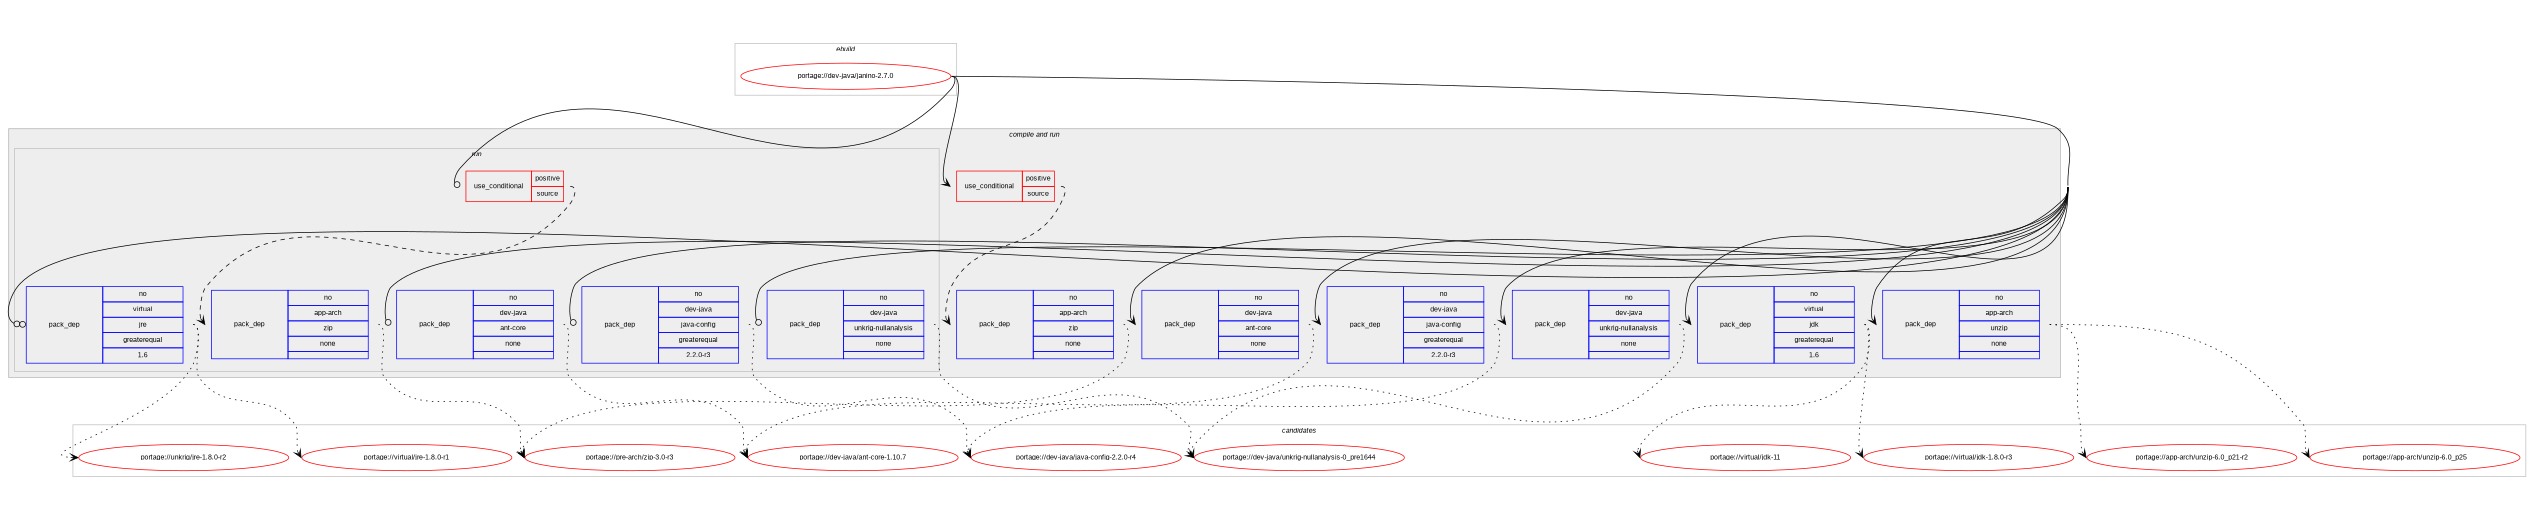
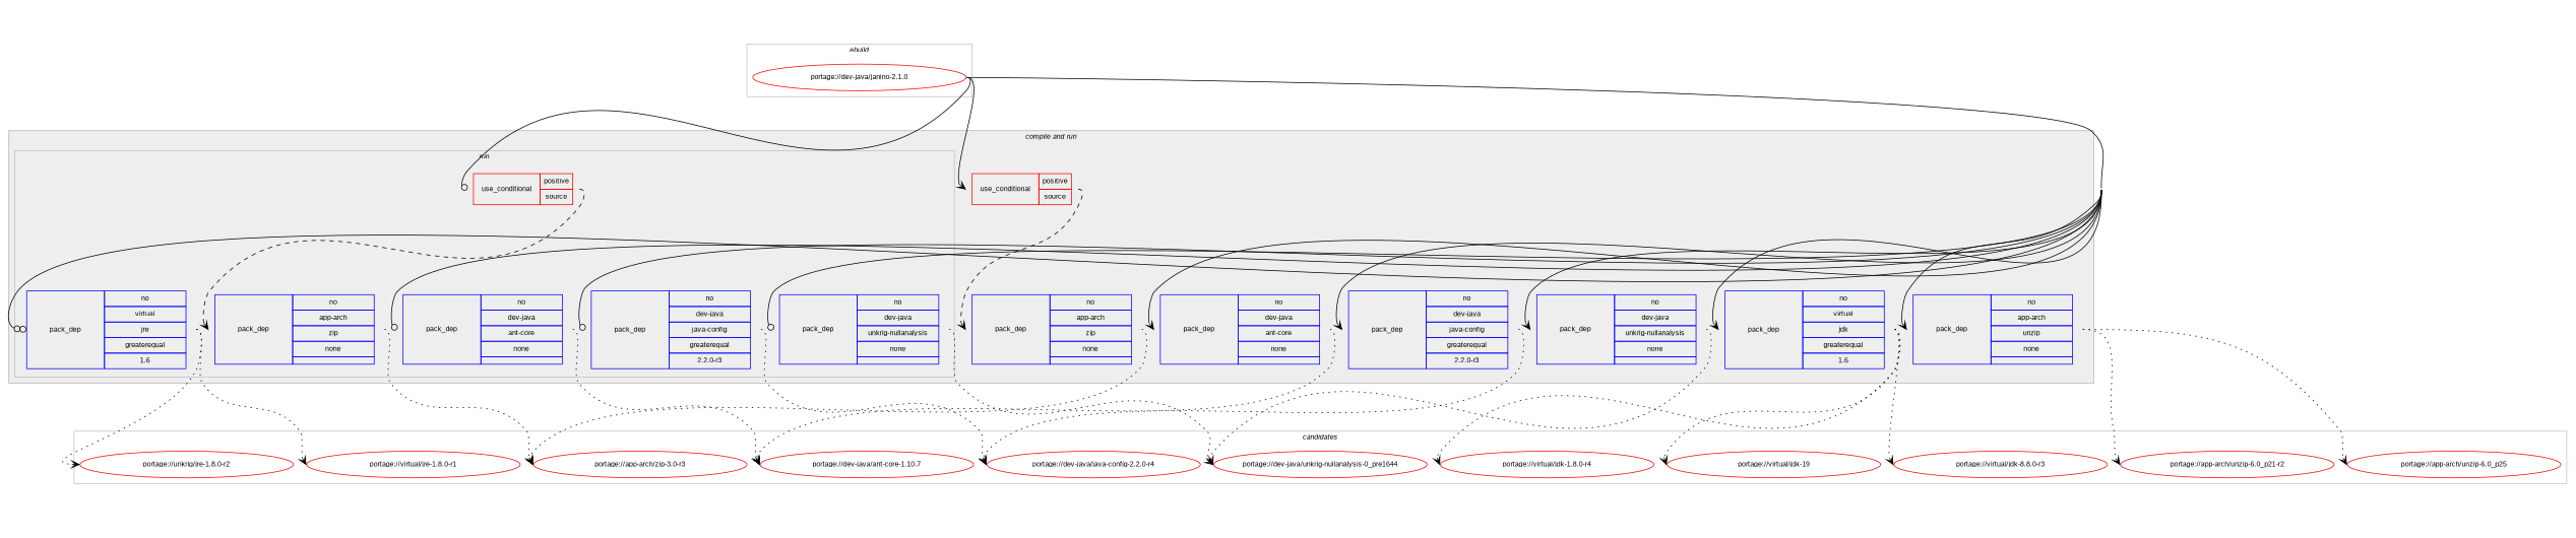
  digraph {
    compound=true
    concentrate=true
    fontname="Liberation Sans"
    fontsize=10
    newrank=true
    rankdir=TB
    ranksep=1.5
    node [color=red fontname="Liberation Sans" fontsize=10 shape=none]
    edge [arrowhead=vee fontname="Liberation Sans" headport=w style=dotted tailport=e weight=100]
-   n1 [label="portage://dev-java/janino-2.7.0" width=4 shape=""]
+   n1 [label="portage://dev-java/janino-2.1.0" width=4 shape=""]
    n2 [color=blue label=<<TABLE BORDER="0" CELLBORDER="1" CELLSPACING="0" CELLPADDING="4" WIDTH="220"><TR><TD ROWSPAN="6" CELLPADDING="30">pack_dep</TD></TR><TR><TD WIDTH="110">no</TD></TR><TR><TD>app-arch</TD></TR><TR><TD>zip</TD></TR><TR><TD>none</TD></TR><TR><TD></TD></TR></TABLE>>]
    n3 [label=<<TABLE BORDER="0" CELLBORDER="1" CELLSPACING="0" CELLPADDING="4"><TR><TD ROWSPAN="3" CELLPADDING="10">use_conditional</TD></TR><TR><TD>positive</TD></TR><TR><TD>source</TD></TR></TABLE>>]
    n4 [color=blue label=<<TABLE BORDER="0" CELLBORDER="1" CELLSPACING="0" CELLPADDING="4" WIDTH="220"><TR><TD ROWSPAN="6" CELLPADDING="30">pack_dep</TD></TR><TR><TD WIDTH="110">no</TD></TR><TR><TD>app-arch</TD></TR><TR><TD>unzip</TD></TR><TR><TD>none</TD></TR><TR><TD></TD></TR></TABLE>>]
    n5 [color=blue label=<<TABLE BORDER="0" CELLBORDER="1" CELLSPACING="0" CELLPADDING="4" WIDTH="220"><TR><TD ROWSPAN="6" CELLPADDING="30">pack_dep</TD></TR><TR><TD WIDTH="110">no</TD></TR><TR><TD>dev-java</TD></TR><TR><TD>ant-core</TD></TR><TR><TD>none</TD></TR><TR><TD></TD></TR></TABLE>>]
    n6 [color=blue label=<<TABLE BORDER="0" CELLBORDER="1" CELLSPACING="0" CELLPADDING="4" WIDTH="220"><TR><TD ROWSPAN="6" CELLPADDING="30">pack_dep</TD></TR><TR><TD WIDTH="110">no</TD></TR><TR><TD>dev-java</TD></TR><TR><TD>java-config</TD></TR><TR><TD>greaterequal</TD></TR><TR><TD>2.2.0-r3</TD></TR></TABLE>>]
    n7 [color=blue label=<<TABLE BORDER="0" CELLBORDER="1" CELLSPACING="0" CELLPADDING="4" WIDTH="220"><TR><TD ROWSPAN="6" CELLPADDING="30">pack_dep</TD></TR><TR><TD WIDTH="110">no</TD></TR><TR><TD>dev-java</TD></TR><TR><TD>unkrig-nullanalysis</TD></TR><TR><TD>none</TD></TR><TR><TD></TD></TR></TABLE>>]
    n8 [color=blue label=<<TABLE BORDER="0" CELLBORDER="1" CELLSPACING="0" CELLPADDING="4" WIDTH="220"><TR><TD ROWSPAN="6" CELLPADDING="30">pack_dep</TD></TR><TR><TD WIDTH="110">no</TD></TR><TR><TD>virtual</TD></TR><TR><TD>jdk</TD></TR><TR><TD>greaterequal</TD></TR><TR><TD>1.6</TD></TR></TABLE>>]
    n9 [color=blue label=<<TABLE BORDER="0" CELLBORDER="1" CELLSPACING="0" CELLPADDING="4" WIDTH="220"><TR><TD ROWSPAN="6" CELLPADDING="30">pack_dep</TD></TR><TR><TD WIDTH="110">no</TD></TR><TR><TD>app-arch</TD></TR><TR><TD>zip</TD></TR><TR><TD>none</TD></TR><TR><TD></TD></TR></TABLE>>]
    n10 [label=<<TABLE BORDER="0" CELLBORDER="1" CELLSPACING="0" CELLPADDING="4"><TR><TD ROWSPAN="3" CELLPADDING="10">use_conditional</TD></TR><TR><TD>positive</TD></TR><TR><TD>source</TD></TR></TABLE>>]
    n11 [color=blue label=<<TABLE BORDER="0" CELLBORDER="1" CELLSPACING="0" CELLPADDING="4" WIDTH="220"><TR><TD ROWSPAN="6" CELLPADDING="30">pack_dep</TD></TR><TR><TD WIDTH="110">no</TD></TR><TR><TD>dev-java</TD></TR><TR><TD>ant-core</TD></TR><TR><TD>none</TD></TR><TR><TD></TD></TR></TABLE>>]
    n12 [color=blue label=<<TABLE BORDER="0" CELLBORDER="1" CELLSPACING="0" CELLPADDING="4" WIDTH="220"><TR><TD ROWSPAN="6" CELLPADDING="30">pack_dep</TD></TR><TR><TD WIDTH="110">no</TD></TR><TR><TD>dev-java</TD></TR><TR><TD>java-config</TD></TR><TR><TD>greaterequal</TD></TR><TR><TD>2.2.0-r3</TD></TR></TABLE>>]
    n13 [color=blue label=<<TABLE BORDER="0" CELLBORDER="1" CELLSPACING="0" CELLPADDING="4" WIDTH="220"><TR><TD ROWSPAN="6" CELLPADDING="30">pack_dep</TD></TR><TR><TD WIDTH="110">no</TD></TR><TR><TD>dev-java</TD></TR><TR><TD>unkrig-nullanalysis</TD></TR><TR><TD>none</TD></TR><TR><TD></TD></TR></TABLE>>]
    n14 [color=blue label=<<TABLE BORDER="0" CELLBORDER="1" CELLSPACING="0" CELLPADDING="4" WIDTH="220"><TR><TD ROWSPAN="6" CELLPADDING="30">pack_dep</TD></TR><TR><TD WIDTH="110">no</TD></TR><TR><TD>virtual</TD></TR><TR><TD>jre</TD></TR><TR><TD>greaterequal</TD></TR><TR><TD>1.6</TD></TR></TABLE>>]
-   n15 [label="portage://pre-arch/zip-3.0-r3" width=4 shape=""]
+   n15 [label="portage://app-arch/zip-3.0-r3" width=4 shape=""]
    n16 [label="portage://app-arch/unzip-6.0_p25" width=4 shape=""]
    n17 [label="portage://app-arch/unzip-6.0_p21-r2" width=4 shape=""]
    n18 [label="portage://dev-java/ant-core-1.10.7" width=4 shape=""]
    n19 [label="portage://dev-java/java-config-2.2.0-r4" width=4 shape=""]
    n20 [label="portage://dev-java/unkrig-nullanalysis-0_pre1644" width=4 shape=""]
-   n21 [label="portage://virtual/jdk-11" width=4 shape=""]
-   n23 [label="portage://virtual/jdk-1.8.0-r3" width=4 shape=""]
+   n21 [label="portage://virtual/jdk-19" width=4 shape=""]
+   n22 [label="portage://virtual/jdk-1.8.0-r4" width=4 shape=""]
+   n23 [label="portage://virtual/jdk-8.8.0-r3" width=4 shape=""]
    n24 [label="portage://unkrig/jre-1.8.0-r2" width=4 shape=""]
    n25 [label="portage://virtual/jre-1.8.0-r1" width=4 shape=""]
    subgraph cluster_1 {
      color=gray
      label=<<i>ebuild</i>>
      n1
    }
    subgraph cluster_2 {
      color=gray
      label=<<i>dependencies</i>>
      subgraph cluster_3 {
        color=gray
        fillcolor="#eeeeee"
        label=<<i>compile</i>>
        style=filled
        subgraph sub_4 {
          color=gray
          fillcolor="#eeeeee"
          label=<<i>compile</i>>
          style=filled
          n3
          subgraph sub_5 {
            color=gray
            fillcolor="#eeeeee"
            label=<<i>compile</i>>
            style=filled
            n2
          }
        }
        subgraph sub_6 {
          color=gray
          fillcolor="#eeeeee"
          label=<<i>compile</i>>
          style=filled
          n4
        }
        subgraph sub_7 {
          color=gray
          fillcolor="#eeeeee"
          label=<<i>compile</i>>
          style=filled
          n5
        }
        subgraph sub_8 {
          color=gray
          fillcolor="#eeeeee"
          label=<<i>compile</i>>
          style=filled
          n6
        }
        subgraph sub_9 {
          color=gray
          fillcolor="#eeeeee"
          label=<<i>compile</i>>
          style=filled
          n7
        }
        subgraph sub_10 {
          color=gray
          fillcolor="#eeeeee"
          label=<<i>compile</i>>
          style=filled
          n8
        }
      }
      subgraph cluster_11 {
        color=gray
        fillcolor="#eeeeee"
        label=<<i>compile and run</i>>
        style=filled
      }
      subgraph cluster_12 {
        color=gray
        fillcolor="#eeeeee"
        label=<<i>run</i>>
        style=filled
        subgraph sub_13 {
          color=gray
          fillcolor="#eeeeee"
          label=<<i>run</i>>
          style=filled
          n10
          subgraph sub_14 {
            color=gray
            fillcolor="#eeeeee"
            label=<<i>run</i>>
            style=filled
            n9
          }
        }
        subgraph sub_15 {
          color=gray
          fillcolor="#eeeeee"
          label=<<i>run</i>>
          style=filled
          n11
        }
        subgraph sub_16 {
          color=gray
          fillcolor="#eeeeee"
          label=<<i>run</i>>
          style=filled
          n12
        }
        subgraph sub_17 {
          color=gray
          fillcolor="#eeeeee"
          label=<<i>run</i>>
          style=filled
          n13
        }
        subgraph sub_18 {
          color=gray
          fillcolor="#eeeeee"
          label=<<i>run</i>>
          style=filled
          n14
        }
      }
    }
    subgraph cluster_19 {
      color=gray
      label=<<i>candidates</i>>
      rank=same
      subgraph sub_20 {
        color=black
        label=<<i>candidates</i>>
        nodesep=1
        rank=same
        n15
      }
      subgraph sub_21 {
        color=black
        label=<<i>candidates</i>>
        nodesep=1
        rank=same
        n16
        n17
      }
      subgraph sub_22 {
        color=black
        label=<<i>candidates</i>>
        nodesep=1
        rank=same
        n18
      }
      subgraph sub_23 {
        color=black
        label=<<i>candidates</i>>
        nodesep=1
        rank=same
        n19
      }
      subgraph sub_24 {
        color=black
        label=<<i>candidates</i>>
        nodesep=1
        rank=same
        n20
      }
      subgraph sub_25 {
        color=black
        label=<<i>candidates</i>>
        nodesep=1
        rank=same
        n15
      }
      subgraph sub_26 {
        color=black
        label=<<i>candidates</i>>
        nodesep=1
        rank=same
        n21
+       n22
        n23
      }
      subgraph sub_27 {
        color=black
        label=<<i>candidates</i>>
        nodesep=1
        rank=same
        n18
      }
      subgraph sub_28 {
        color=black
        label=<<i>candidates</i>>
        nodesep=1
        rank=same
        n19
      }
      subgraph sub_29 {
        color=black
        label=<<i>candidates</i>>
        nodesep=1
        rank=same
        n20
      }
      subgraph sub_30 {
        color=black
        label=<<i>candidates</i>>
        nodesep=1
        rank=same
        n24
        n25
      }
    }
    n1 -> n3 [style=solid weight=20]
    n1 -> n4 [style=solid weight=20]
    n1 -> n5 [style=solid weight=20]
    n1 -> n6 [style=solid weight=20]
    n1 -> n7 [style=solid weight=20]
    n1 -> n8 [style=solid weight=20]
    n1 -> n10 [arrowhead=odot style=solid weight=20]
    n1 -> n11 [arrowhead=odot style=solid weight=20]
    n1 -> n12 [arrowhead=odot style=solid weight=20]
    n1 -> n13 [arrowhead=odot style=solid weight=20]
    n1 -> n14 [arrowhead=odot style=solid weight=20]
    n2 -> n15
    n3 -> n2 [style=dashed weight=20]
    n4 -> n16
    n4 -> n17
    n5 -> n18
    n6 -> n19
    n7 -> n20
    n8 -> n21
+   n8 -> n22
    n8 -> n23
    n9 -> n15
    n10 -> n9 [style=dashed weight=20]
    n11 -> n18
    n12 -> n19
    n13 -> n20
    n14 -> n24
    n14 -> n25
  }
